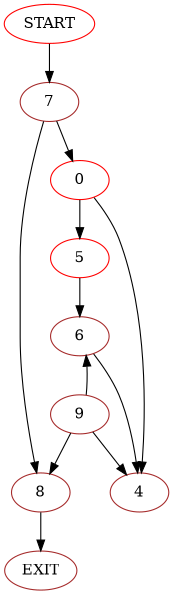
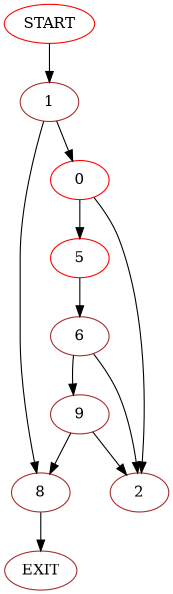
  digraph {
    node [color=brown]
    n1 [color=red label=START]
-   1 [label=7]
+   1
    n3 [label=8]
    n4 [color=red label=0]
    n5 [label=EXIT]
-   4
+   4 [label=2]
    5 [color=red]
    6
    n9 [label=9]
    n1 -> 1
    1 -> n3
    1 -> n4
    n3 -> n5
    n4 -> 4
    n4 -> 5
    5 -> 6
    6 -> 4
-   n9 -> 6
+   6 -> n9
    n9 -> n3
    n9 -> 4
  }
